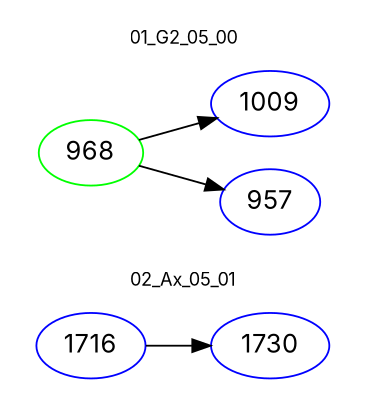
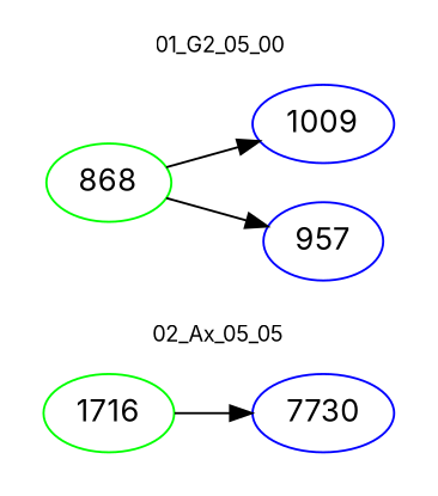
  digraph {
    fontname=Inter
    rankdir=LR
    node [color=blue fontname=Inter]
    edge [color=black fontname=Inter]
-   n1 [label=1716]
-   n2 [label=1730]
-   n3 [color=green label=968]
+   n1 [color=green label=1716]
+   n2 [label=7730]
+   n3 [color=green label=868]
    n4 [label=957]
    n5 [label=1009]
    subgraph cluster_1 {
      color=white
      fontsize=10
-     label="02_Ax_05_01"
+     label="02_Ax_05_05"
      n1
      n2
    }
    subgraph cluster_2 {
      color=white
      fontsize=10
      label="01_G2_05_00"
      n3
      n4
      n5
    }
    n1 -> n2
    n3 -> n4
    n3 -> n5
  }
